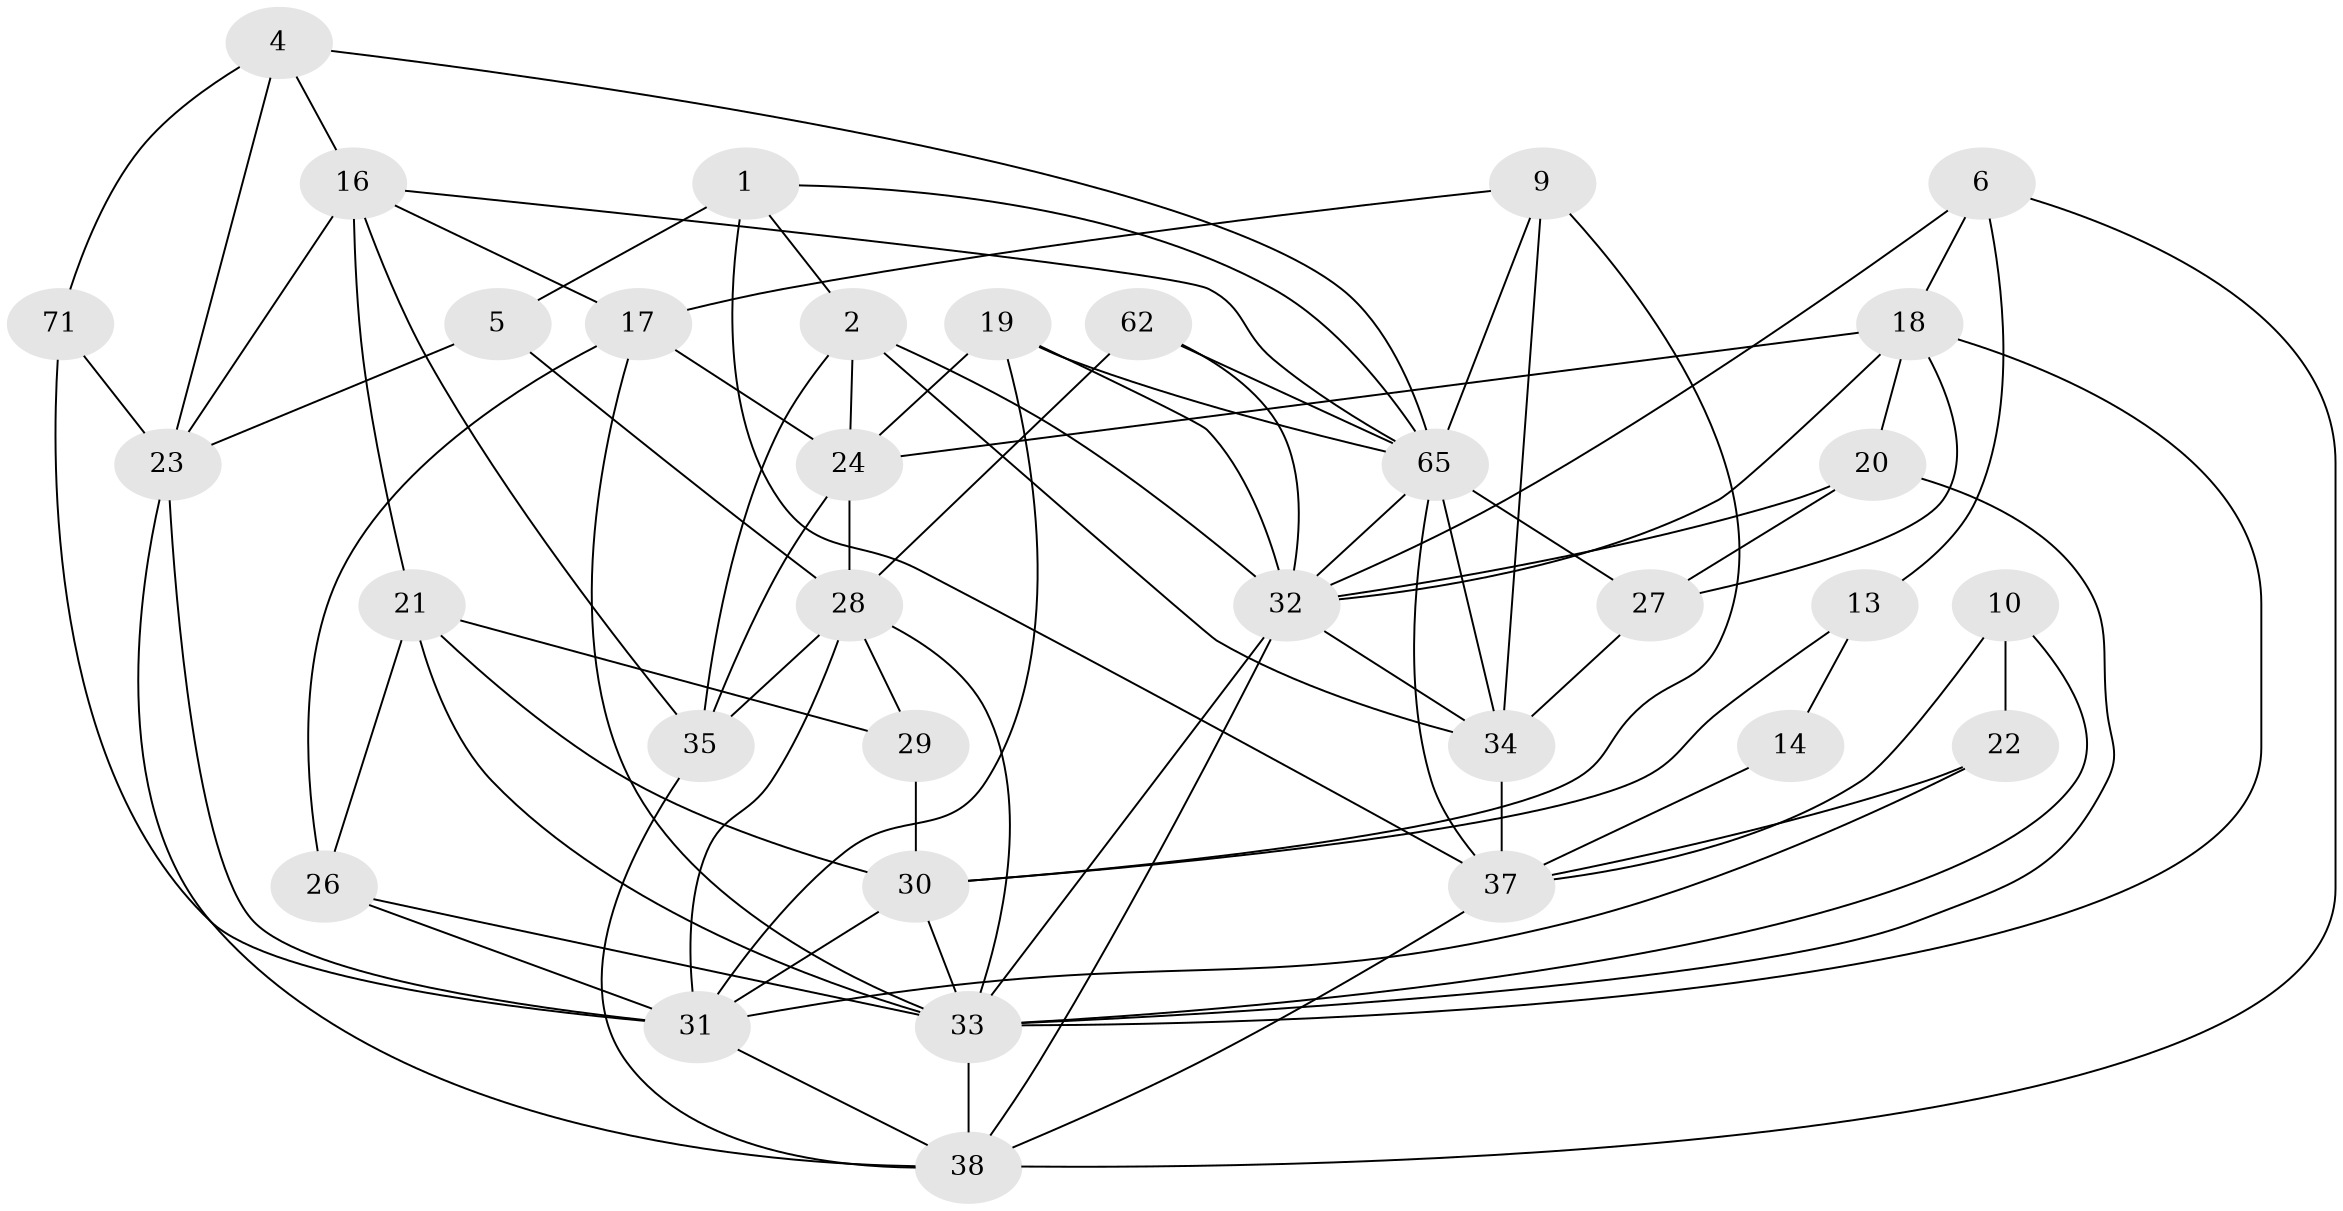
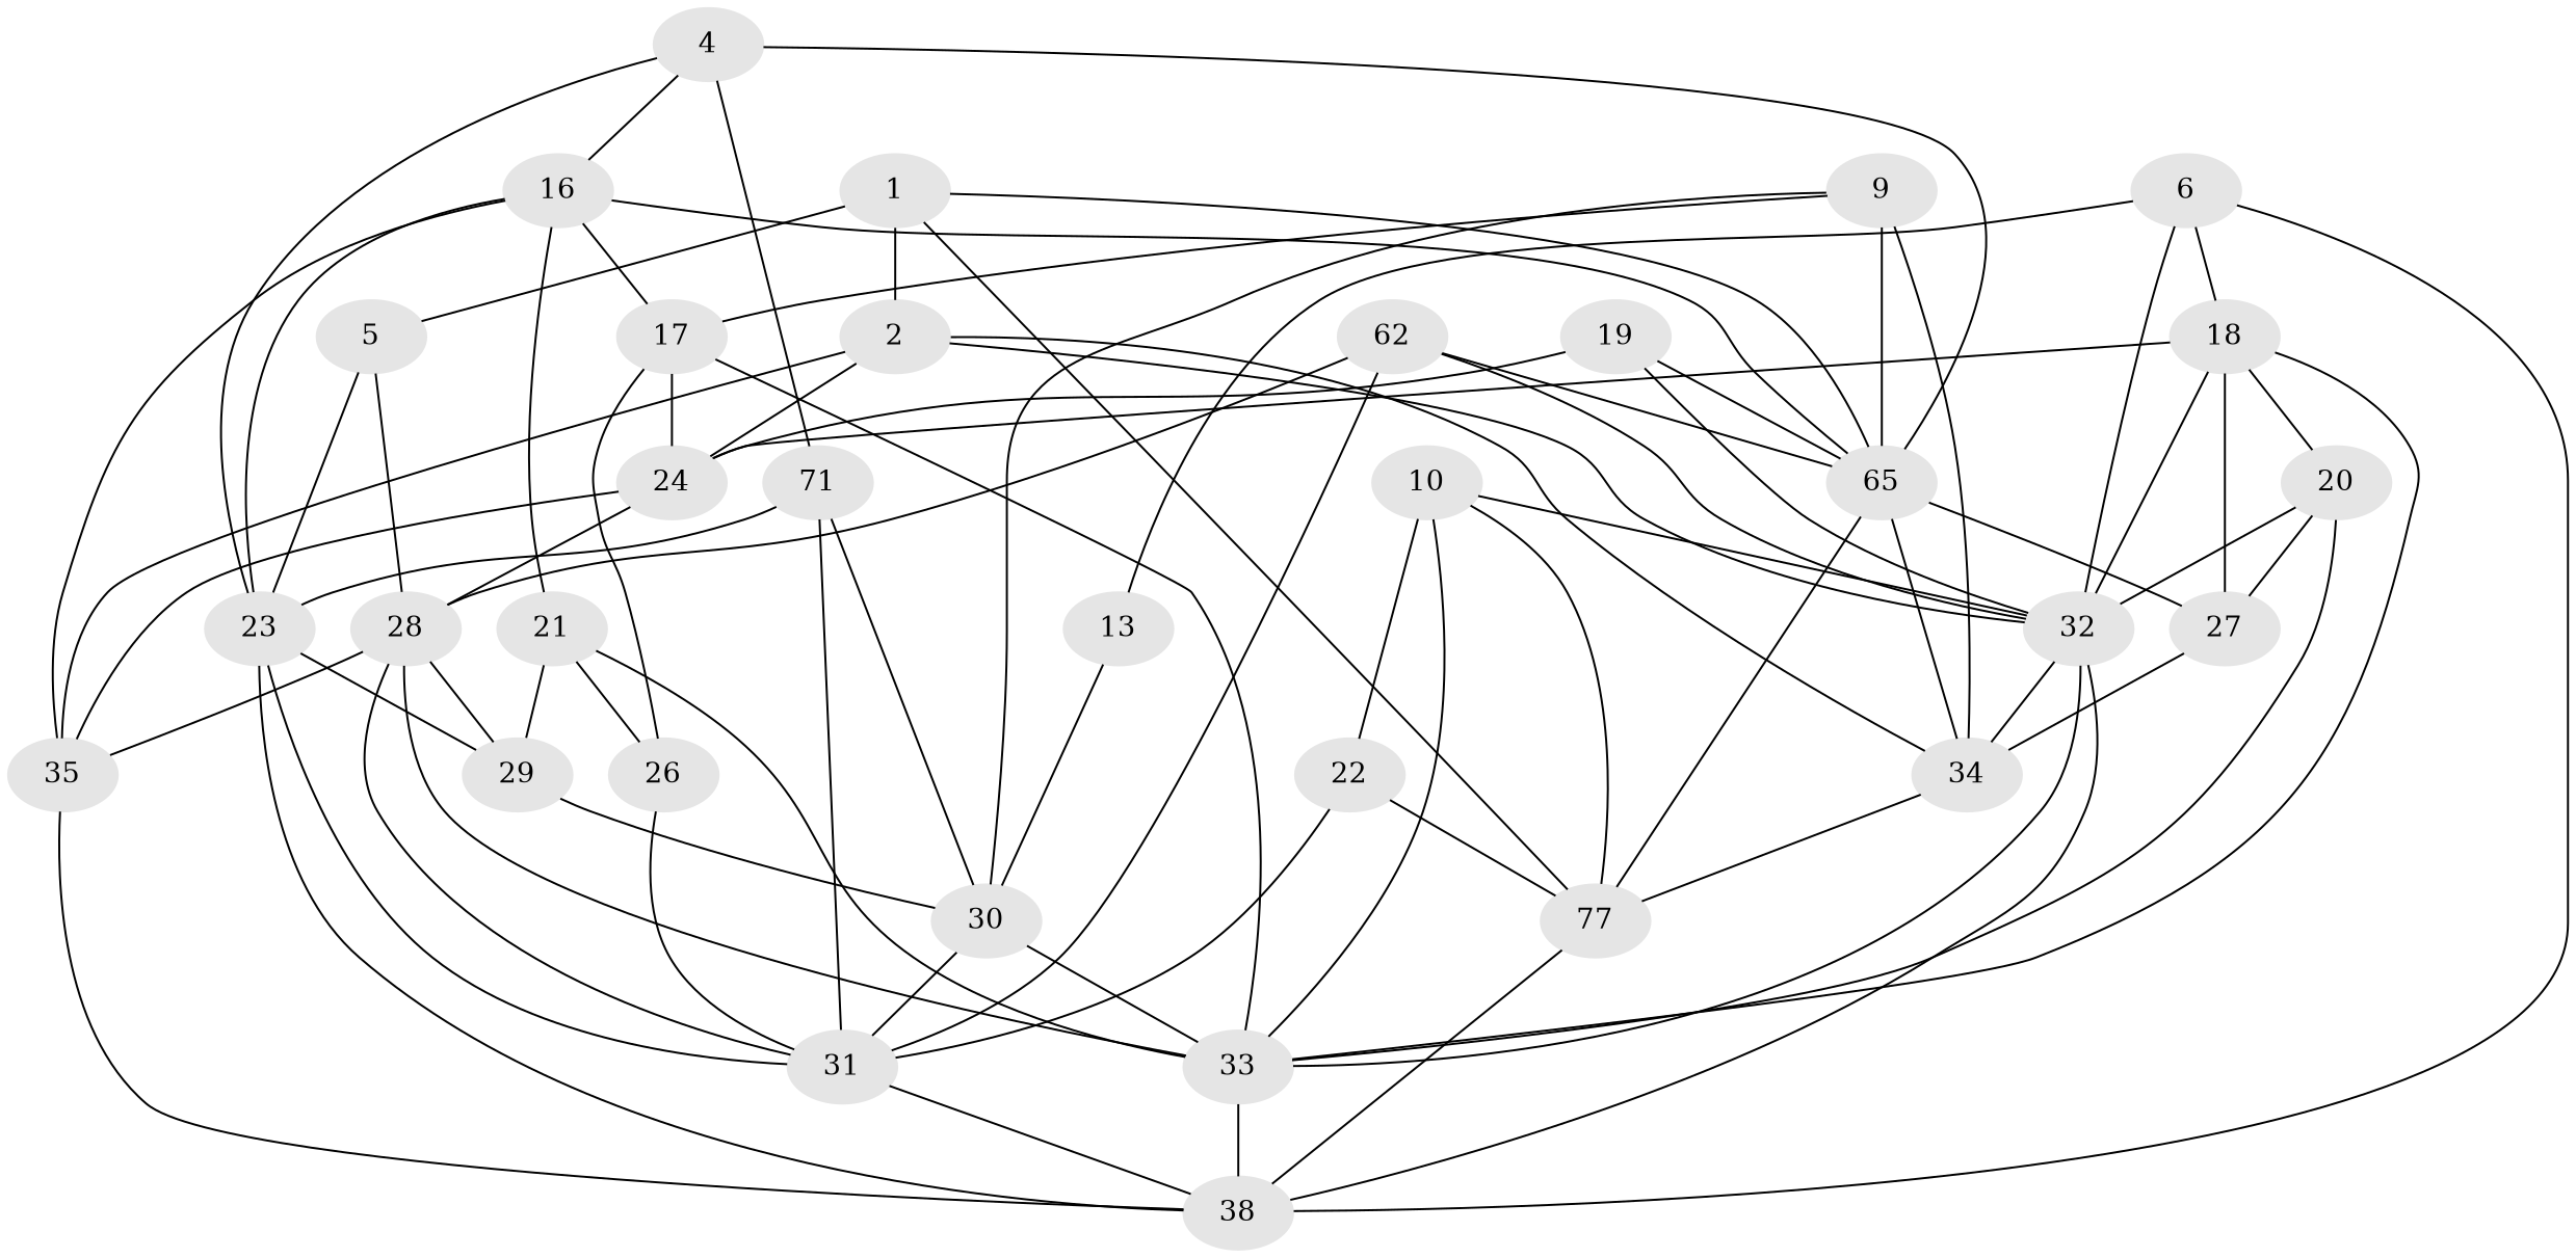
  graph {
    node [color=gray90 style=filled]
    edge [weight=1.0]
    1
    2
    5
    n4 [label=65]
-   37
+   37 [label=77]
    24
    32
    34
    35
    23
    28
    27
    38
    33
    31
    29
    4
    n18 [label=71]
    16
    30
    17
    21
    6
    13
    18
-   14
    20
    10
    22
    9
    26
    n32 [label=62]
    19
    1 -- 2
    1 -- 5 [weight=2.0]
    1 -- n4
    1 -- 37
    2 -- 24
    2 -- 32
    2 -- 34
    2 -- 35
    5 -- 23
    5 -- 28
    n4 -- 37
    n4 -- 34
    n4 -- 27
    37 -- 38
    24 -- 35
    24 -- 28
    32 -- 34
    32 -- 38
    32 -- 33
    34 -- 37
    35 -- 38
    23 -- 38
    23 -- 31
+   23 -- 29
    28 -- 35
    28 -- 33
    28 -- 31
    28 -- 29
    27 -- 34
    33 -- 38
    31 -- 38
    29 -- 30
    4 -- n4
    4 -- 23
    4 -- n18
    4 -- 16
    n18 -- 23
    n18 -- 31
-   21 -- 30
+   n18 -- 30
    16 -- n4
    16 -- 35
    16 -- 23
    16 -- 17
    16 -- 21
    30 -- 33
    30 -- 31
    17 -- 24
    17 -- 33
    17 -- 26
    21 -- 33 [weight=2.0]
    21 -- 29 [weight=2.0]
    21 -- 26
    6 -- 32
    6 -- 38
    6 -- 13
    6 -- 18
    13 -- 30
-   13 -- 14
    18 -- 24
    18 -- 32
    18 -- 27
    18 -- 33
    18 -- 20
-   14 -- 37
    20 -- 32
    20 -- 27
    20 -- 33
    10 -- 37
-   n4 -- 32
+   10 -- 32
    10 -- 33
    10 -- 22
    22 -- 37
    22 -- 31
    9 -- n4
    9 -- 34 [weight=2.0]
    9 -- 30
    9 -- 17
-   26 -- 33
    26 -- 31
    n32 -- n4
    n32 -- 32
    n32 -- 28
    19 -- n4
    19 -- 24
    19 -- 32
-   19 -- 31
+   n32 -- 31
  }
